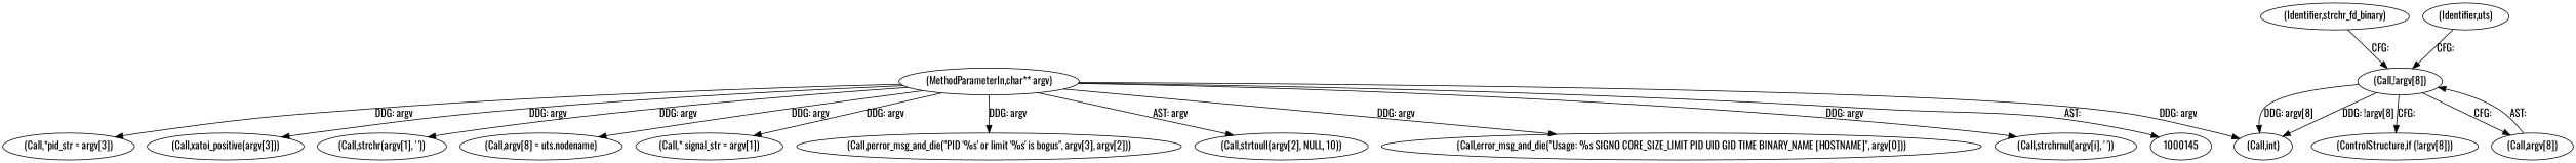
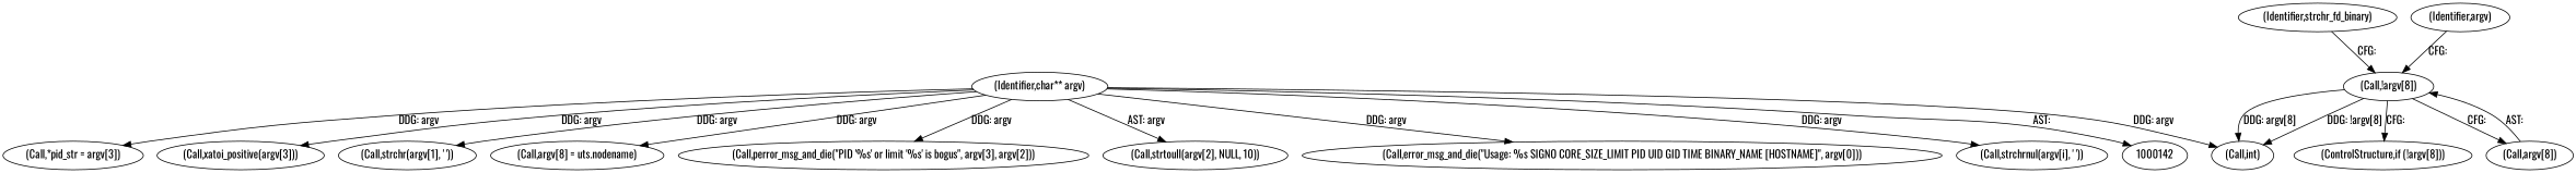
  digraph {
    fontname=Oswald
    node [fontname=Oswald]
    edge [fontname=Oswald]
    n1 [label="(Call,!argv[8])"]
    n2 [label="(ControlStructure,if (!argv[8]))"]
    n3 [label="(Call,int)"]
    n4 [label="(Call,argv[8])"]
-   n5 [label="(MethodParameterIn,char** argv)"]
+   n5 [label="(Identifier,char** argv)"]
    n6 [label="(Call,*pid_str = argv[3])"]
    n7 [label="(Call,xatoi_positive(argv[3]))"]
    n8 [label="(Call,strchr(argv[1], ' '))"]
    n9 [label="(Call,argv[8] = uts.nodename)"]
-   n10 [label="(Call,* signal_str = argv[1])"]
    n11 [label="(Call,perror_msg_and_die(\"PID '%s' or limit '%s' is bogus\", argv[3], argv[2]))"]
    n12 [label="(Call,strtoull(argv[2], NULL, 10))"]
    n13 [label="(Call,error_msg_and_die(\"Usage: %s SIGNO CORE_SIZE_LIMIT PID UID GID TIME BINARY_NAME [HOSTNAME]\", argv[0]))"]
    n14 [label="(Call,strchrnul(argv[i], ' '))"]
-   1000142 [label=1000145]
+   1000142
    n16 [label="(Identifier,strchr_fd_binary)"]
-   n17 [label="(Identifier,uts)"]
+   n17 [label="(Identifier,argv)"]
    n1 -> n2 [label="CFG: "]
    n1 -> n3 [label="DDG: argv[8]"]
    n1 -> n3 [label="DDG: !argv[8]"]
    n1 -> n4 [label="CFG: "]
    n4 -> n1 [label="AST: "]
    n5 -> n3 [label="DDG: argv"]
    n5 -> n6 [label="DDG: argv"]
    n5 -> n7 [label="DDG: argv"]
    n5 -> n8 [label="DDG: argv"]
    n5 -> n9 [label="DDG: argv"]
-   n5 -> n10 [label="DDG: argv"]
    n5 -> n11 [label="DDG: argv"]
    n5 -> n12 [label="AST: argv"]
    n5 -> n13 [label="DDG: argv"]
    n5 -> n14 [label="DDG: argv"]
    n5 -> 1000142 [label="AST: "]
    n16 -> n1 [label="CFG: "]
    n17 -> n1 [label="CFG: "]
  }
